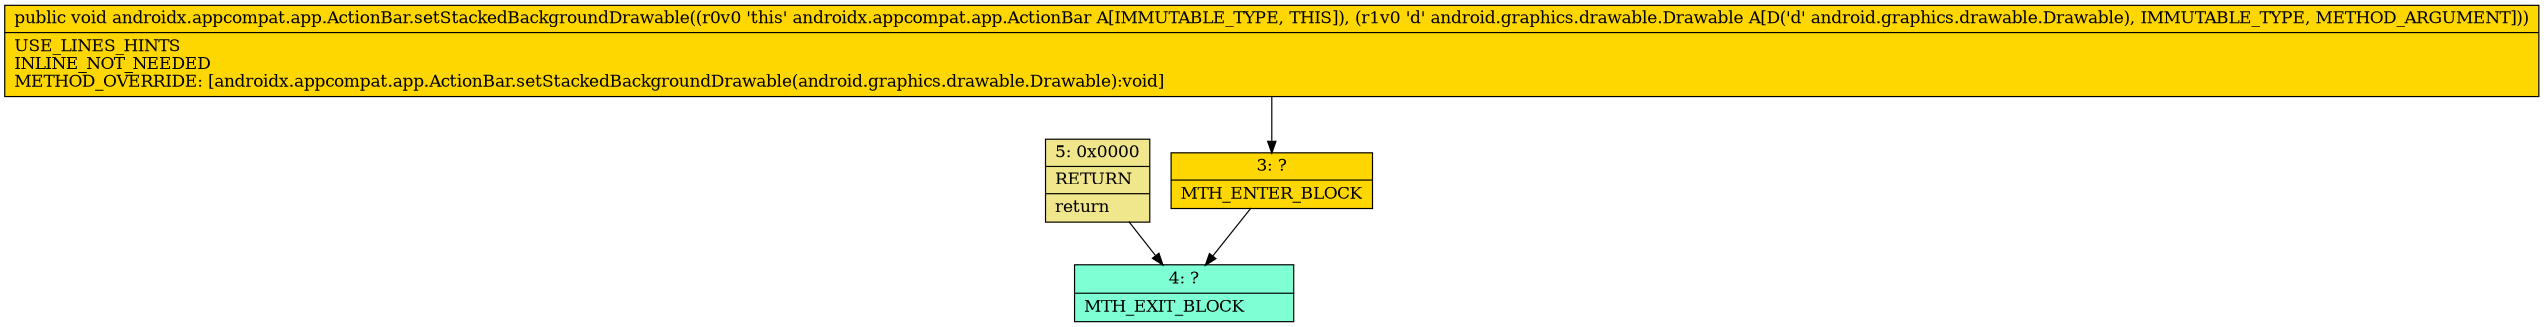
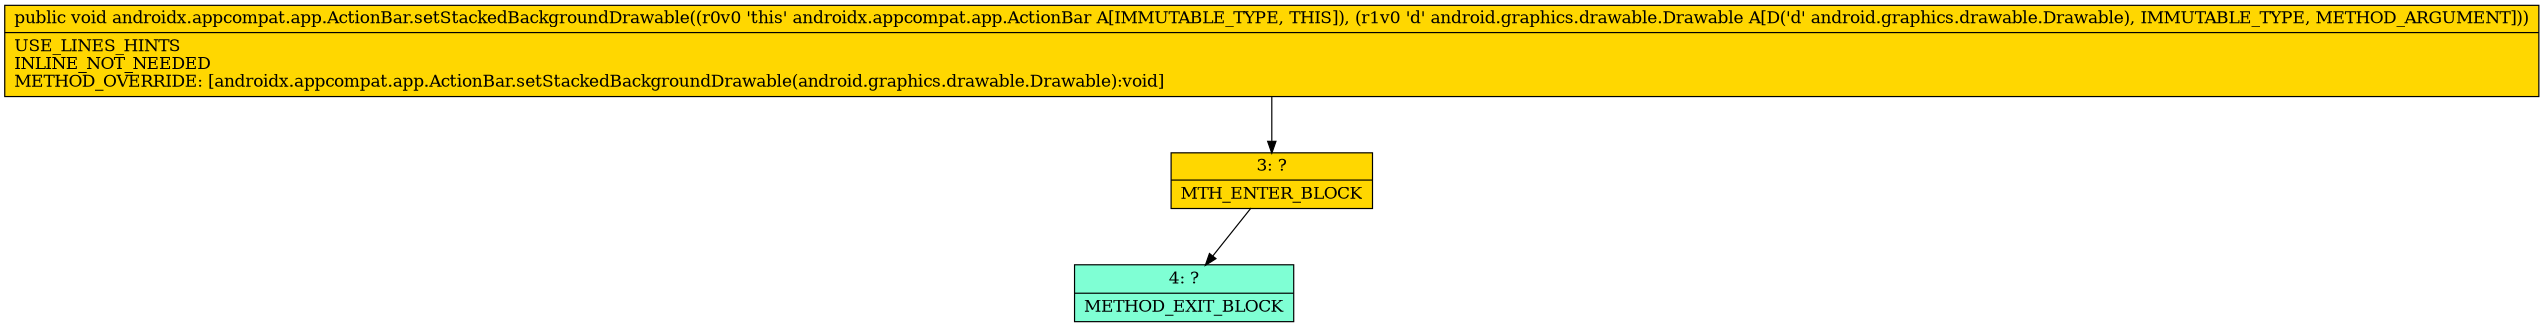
  digraph {
    fontname="DejaVu Serif"
    node [fillcolor=gold fontname="DejaVu Serif" shape=record style=filled]
    edge [fontname="DejaVu Serif"]
    n1 [label="{3\:\ ?|MTH_ENTER_BLOCK\l}"]
-   n2 [fillcolor=aquamarine label="{4\:\ ?|MTH_EXIT_BLOCK\l}"]
-   n3 [fillcolor=khaki label="{5\:\ 0x0000|RETURN\l|return\l}"]
+   n2 [fillcolor=aquamarine label="{4\:\ ?|METHOD_EXIT_BLOCK\l}"]
    n4 [label="{public void androidx.appcompat.app.ActionBar.setStackedBackgroundDrawable((r0v0 'this' androidx.appcompat.app.ActionBar A[IMMUTABLE_TYPE, THIS]), (r1v0 'd' android.graphics.drawable.Drawable A[D('d' android.graphics.drawable.Drawable), IMMUTABLE_TYPE, METHOD_ARGUMENT]))  | USE_LINES_HINTS\lINLINE_NOT_NEEDED\lMETHOD_OVERRIDE: [androidx.appcompat.app.ActionBar.setStackedBackgroundDrawable(android.graphics.drawable.Drawable):void]\l}"]
    n1 -> n2
-   n3 -> n2
    n4 -> n1
  }
